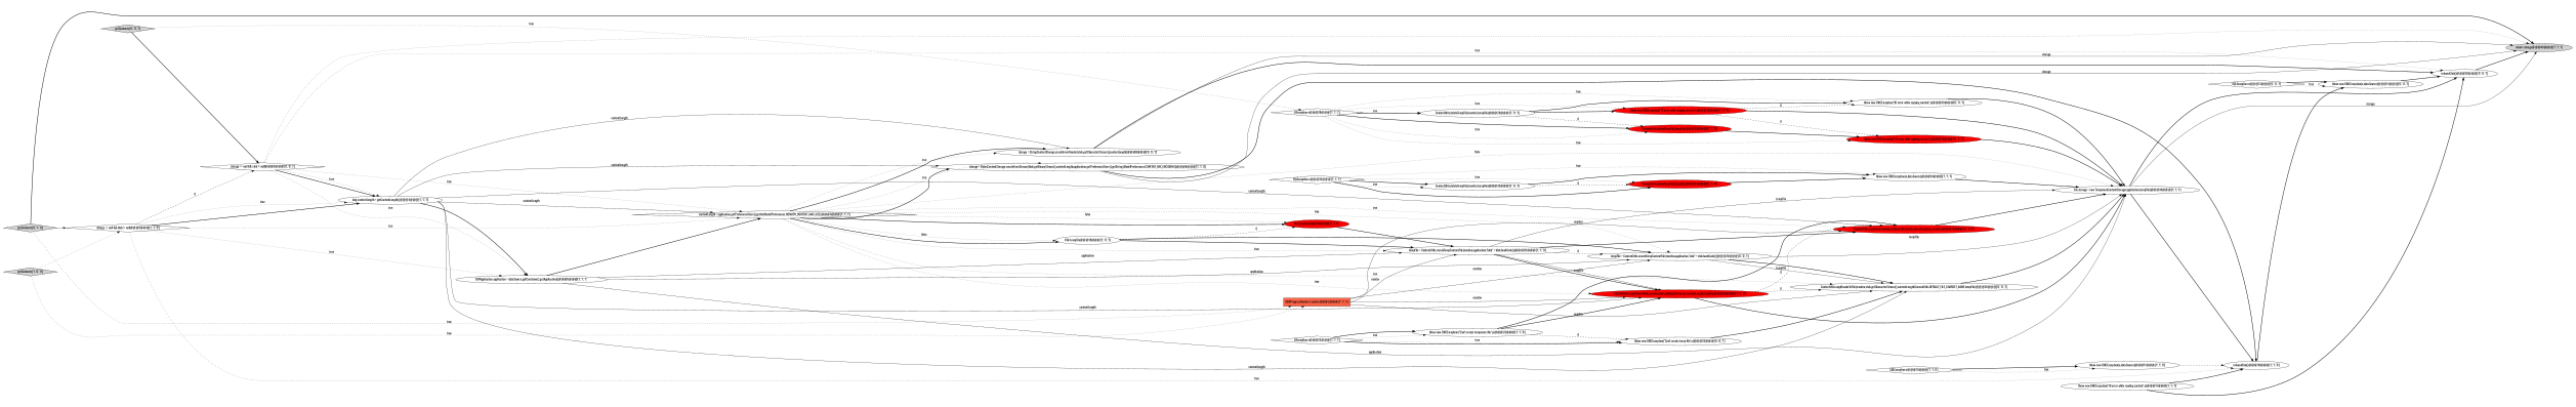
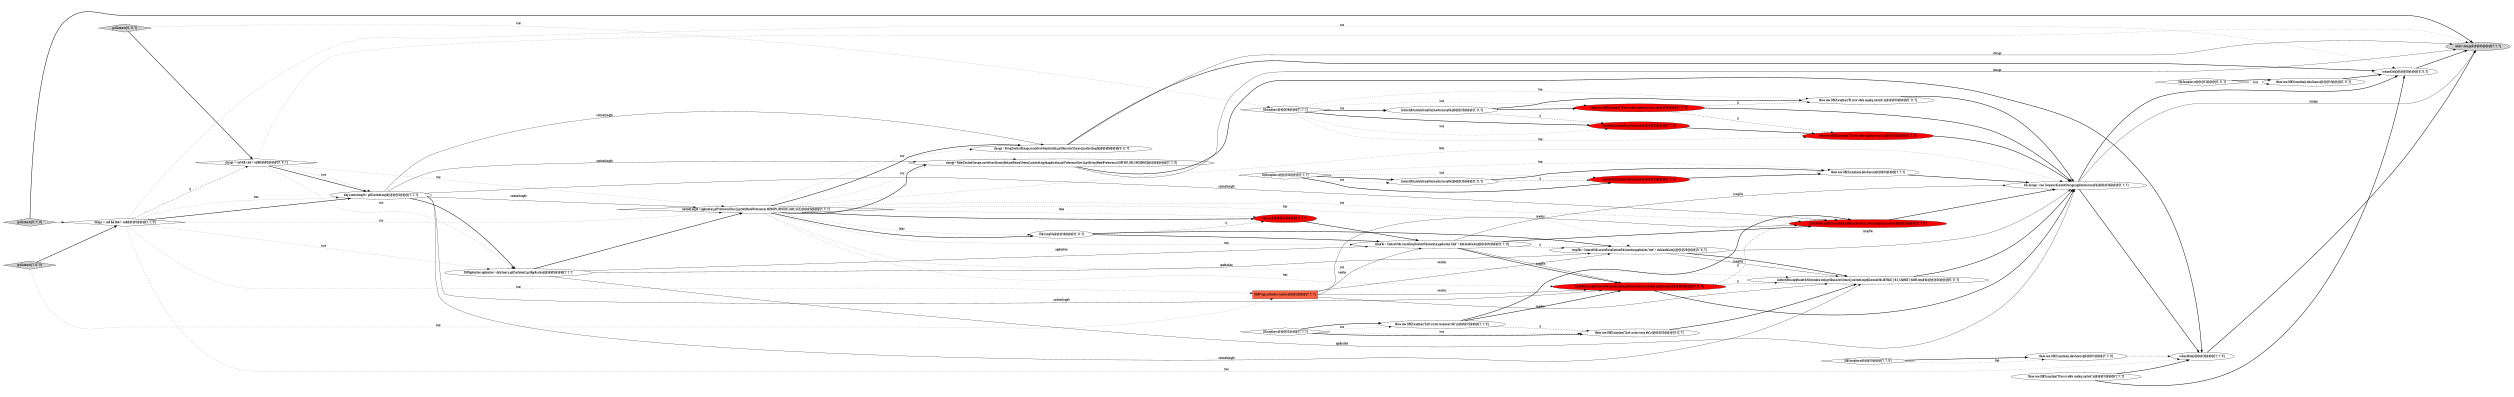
  digraph {
    fontname=Oswald
    rankdir=LR
    node [fillcolor=white fontname=Oswald shape=ellipse style=filled]
    edge [fontname=Oswald style=bold]
    n1 [fillcolor=lightgray label="getContents['0', '1', '0']" shape=diamond]
    n2 [label="storage == null && blob != null@@@3@@@['1', '1', '0']" shape=diamond]
    n3 [fillcolor=tomato label="DBRProgressMonitor monitor@@@2@@@['1', '1', '1']" shape=box]
    n4 [fillcolor=lightgray label="return storage@@@40@@@['1', '1', '1']"]
    n5 [label="DBPApplication application = dataSource.getContainer().getApplication()@@@5@@@['1', '1', '1']"]
    n6 [label="contentLength < application.getPreferenceStore().getInt(ModelPreferences.MEMORY_CONTENT_MAX_SIZE)@@@6@@@['1', '1', '1']" shape=diamond]
    n7 [label="storage == null && clob != null@@@3@@@['0', '0', '1']" shape=diamond]
    n8 [label="long contentLength = getContentLength()@@@4@@@['1', '1', '1']"]
    n9 [label="releaseBlob()@@@38@@@['1', '1', '0']"]
    n10 [label="ContentUtils.copyReaderToFile(monitor,clob.getCharacterStream(),contentLength,GeneralUtils.DEFAULT_FILE_CHARSET_NAME,tempFile)@@@26@@@['0', '0', '1']"]
    n11 [label="tempFile = ContentUtils.createTempContentFile(monitor,application,\"clob\" + clob.hashCode())@@@20@@@['0', '0', '1']"]
    n12 [label="tempFile = ContentUtils.createTempContentFile(monitor,application,\"blob\" + blob.hashCode())@@@20@@@['1', '1', '0']"]
    n13 [fillcolor=red label="ContentUtils.copyStreams(blob.getBinaryStream(),contentLength,os,monitor)@@@26@@@['0', '1', '0']"]
    n14 [fillcolor=red label="ContentUtils.copyStreamToFile(monitor,blob.getBinaryStream(),contentLength,tempFile)@@@26@@@['1', '0', '0']"]
    n15 [label="throw new DBCException(\"Can't create temp file\",e)@@@23@@@['0', '0', '1']"]
    n16 [label="this.storage = new TemporaryContentStorage(application,tempFile)@@@36@@@['1', '1', '1']"]
    n17 [label="IOException e@@@28@@@['1', '1', '1']" shape=diamond]
    n18 [label="throw new DBCException(\"IO error while copying content\",e)@@@30@@@['0', '0', '1']"]
    n19 [fillcolor=red label="ContentUtils.deleteTempFile(tempFile)@@@29@@@['0', '1', '0']"]
    n20 [label="ContentUtils.deleteTempFile(monitor,tempFile)@@@29@@@['1', '0', '1']"]
    n21 [fillcolor=red label="throw new DBCException(\"IO error while copying stream\",e)@@@30@@@['0', '1', '0']"]
    n22 [fillcolor=red label="throw new DBCException(\"IO error whle copying stream\",e)@@@30@@@['1', '0', '0']"]
    n23 [label="releaseClob()@@@38@@@['0', '0', '1']"]
    n24 [label="throw new DBCException(\"IO error while reading content\",e)@@@11@@@['1', '1', '1']"]
    n25 [fillcolor=red label="File tempFile@@@18@@@['0', '1', '0']"]
    n26 [label="storage = StringContentStorage.createFromReader(clob.getCharacterStream(),contentLength)@@@8@@@['0', '0', '1']"]
    n27 [label="storage = BytesContentStorage.createFromStream(blob.getBinaryStream(),contentLength,application.getPreferenceStore().getString(ModelPreferences.CONTENT_HEX_ENCODING))@@@8@@@['1', '1', '0']"]
    n28 [label="IFile tempFile@@@18@@@['1', '0', '1']"]
    n29 [label="IOException e@@@22@@@['1', '1', '1']" shape=diamond]
    n30 [label="throw new DBCException(\"Can't create temporary file\",e)@@@23@@@['1', '1', '0']"]
    n31 [fillcolor=lightgray label="getContents['0', '0', '1']" shape=diamond]
    n32 [label="throw new DBCException(e,dataSource)@@@14@@@['0', '0', '1']"]
    n33 [fillcolor=lightgray label="getContents['1', '0', '0']" shape=diamond]
    n34 [label="ContentUtils.deleteTempFile(monitor,tempFile)@@@33@@@['1', '0', '1']"]
    n35 [fillcolor=red label="ContentUtils.deleteTempFile(tempFile)@@@33@@@['0', '1', '0']"]
    n36 [label="throw new DBCException(e,dataSource)@@@34@@@['1', '1', '1']"]
    n37 [label="SQLException e@@@10@@@['1', '1', '0']" shape=diamond]
    n38 [label="throw new DBCException(e,dataSource)@@@11@@@['1', '1', '0']"]
    n39 [label="SQLException e@@@32@@@['1', '1', '1']" shape=diamond]
    n40 [label="SQLException e@@@13@@@['0', '0', '1']" shape=diamond]
    n1 -> n2 [style=solid]
-   n1 -> n3 [label=true style=dotted]
+   n2 -> n3 [label=true style=dotted]
    n1 -> n4
    n2 -> n5 [label=true style=dotted]
    n2 -> n6 [label=true style=dotted]
    n2 -> n7 [label=0 style=dashed]
    n2 -> n8
    n2 -> n8 [label=true style=dotted]
    n2 -> n9 [label=true style=dotted]
    n3 -> n10 [label=monitor style=solid]
    n3 -> n11 [label=monitor style=solid]
    n3 -> n12 [label=monitor style=solid]
    n3 -> n13 [label=monitor style=solid]
    n3 -> n14 [label=monitor style=solid]
    n5 -> n6
    n5 -> n11 [label=application style=solid]
    n5 -> n12 [label=application style=solid]
    n5 -> n16 [label=application style=solid]
    n6 -> n10 [label=true style=dotted]
    n6 -> n11 [label=true style=dotted]
    n6 -> n12 [label=true style=dotted]
    n6 -> n13 [label=true style=dotted]
    n6 -> n14 [label=true style=dotted]
    n6 -> n16 [label=false style=dotted]
    n6 -> n25 [label=false style=dotted]
    n6 -> n25
    n6 -> n26 [label=true style=dotted]
    n6 -> n26
    n6 -> n27
    n6 -> n27 [label=true style=dotted]
    n6 -> n28
    n6 -> n28 [label=false style=dotted]
    n7 -> n4 [style=dotted]
    n7 -> n5 [label=true style=dotted]
    n7 -> n6 [label=true style=dotted]
    n7 -> n8
    n7 -> n8 [label=true style=dotted]
-   n7 -> n23 [label=true style=dotted]
+   n2 -> n23 [label=true style=dotted]
    n8 -> n5
    n8 -> n6 [label=contentLength style=solid]
    n8 -> n10 [label=contentLength style=solid]
    n8 -> n13 [label=contentLength style=solid]
    n8 -> n14 [label=contentLength style=solid]
    n8 -> n26 [label=contentLength style=solid]
    n8 -> n27 [label=contentLength style=solid]
-   n9 -> n32
+   n9 -> n4
    n10 -> n16
    n11 -> n10 [label=tempFile style=solid]
    n11 -> n10
    n11 -> n16 [label=tempFile style=solid]
    n12 -> n11 [label=0 style=dashed]
    n12 -> n13
    n12 -> n14 [label=tempFile style=solid]
    n12 -> n14
    n12 -> n16 [label=tempFile style=solid]
    n13 -> n16
    n14 -> n10 [label=0 style=dashed]
    n14 -> n13 [label=0 style=dashed]
    n14 -> n16
    n15 -> n10
    n16 -> n4 [label=storage style=solid]
    n16 -> n9
    n16 -> n23
    n17 -> n18 [label=true style=dotted]
    n17 -> n19
    n17 -> n19 [label=true style=dotted]
    n17 -> n20 [label=true style=dotted]
    n17 -> n20
    n17 -> n21 [label=true style=dotted]
    n17 -> n22 [label=true style=dotted]
    n18 -> n16
    n19 -> n21
    n20 -> n18
    n20 -> n19 [label=0 style=dashed]
    n20 -> n22
    n21 -> n16
    n22 -> n16
    n22 -> n18 [label=0 style=dashed]
    n22 -> n21 [label=0 style=dashed]
    n23 -> n4
    n24 -> n9
    n24 -> n23
    n25 -> n12
    n26 -> n4 [label=storage style=solid]
    n26 -> n23
    n27 -> n4 [label=storage style=solid]
    n27 -> n9
    n28 -> n11
    n28 -> n12
    n28 -> n25 [label=0 style=dashed]
    n29 -> n15 [label=true style=dotted]
    n29 -> n15
    n29 -> n30 [label=true style=dotted]
    n29 -> n30
    n30 -> n13
    n30 -> n14
    n30 -> n15 [label=0 style=dashed]
    n31 -> n7
    n31 -> n17 [label=true style=dotted]
    n32 -> n23
-   n33 -> n2 [style=dotted]
+   n33 -> n2
    n33 -> n3 [label=true style=dotted]
    n34 -> n35 [label=0 style=dashed]
    n34 -> n36
    n35 -> n36
    n36 -> n16
    n37 -> n38
    n37 -> n38 [label=true style=dotted]
    n38 -> n9 [style=dashed]
    n39 -> n34 [label=true style=dotted]
    n39 -> n34
    n39 -> n35
    n39 -> n35 [label=true style=dotted]
    n39 -> n36 [label=true style=dotted]
    n40 -> n32
    n40 -> n32 [label=true style=dotted]
  }
